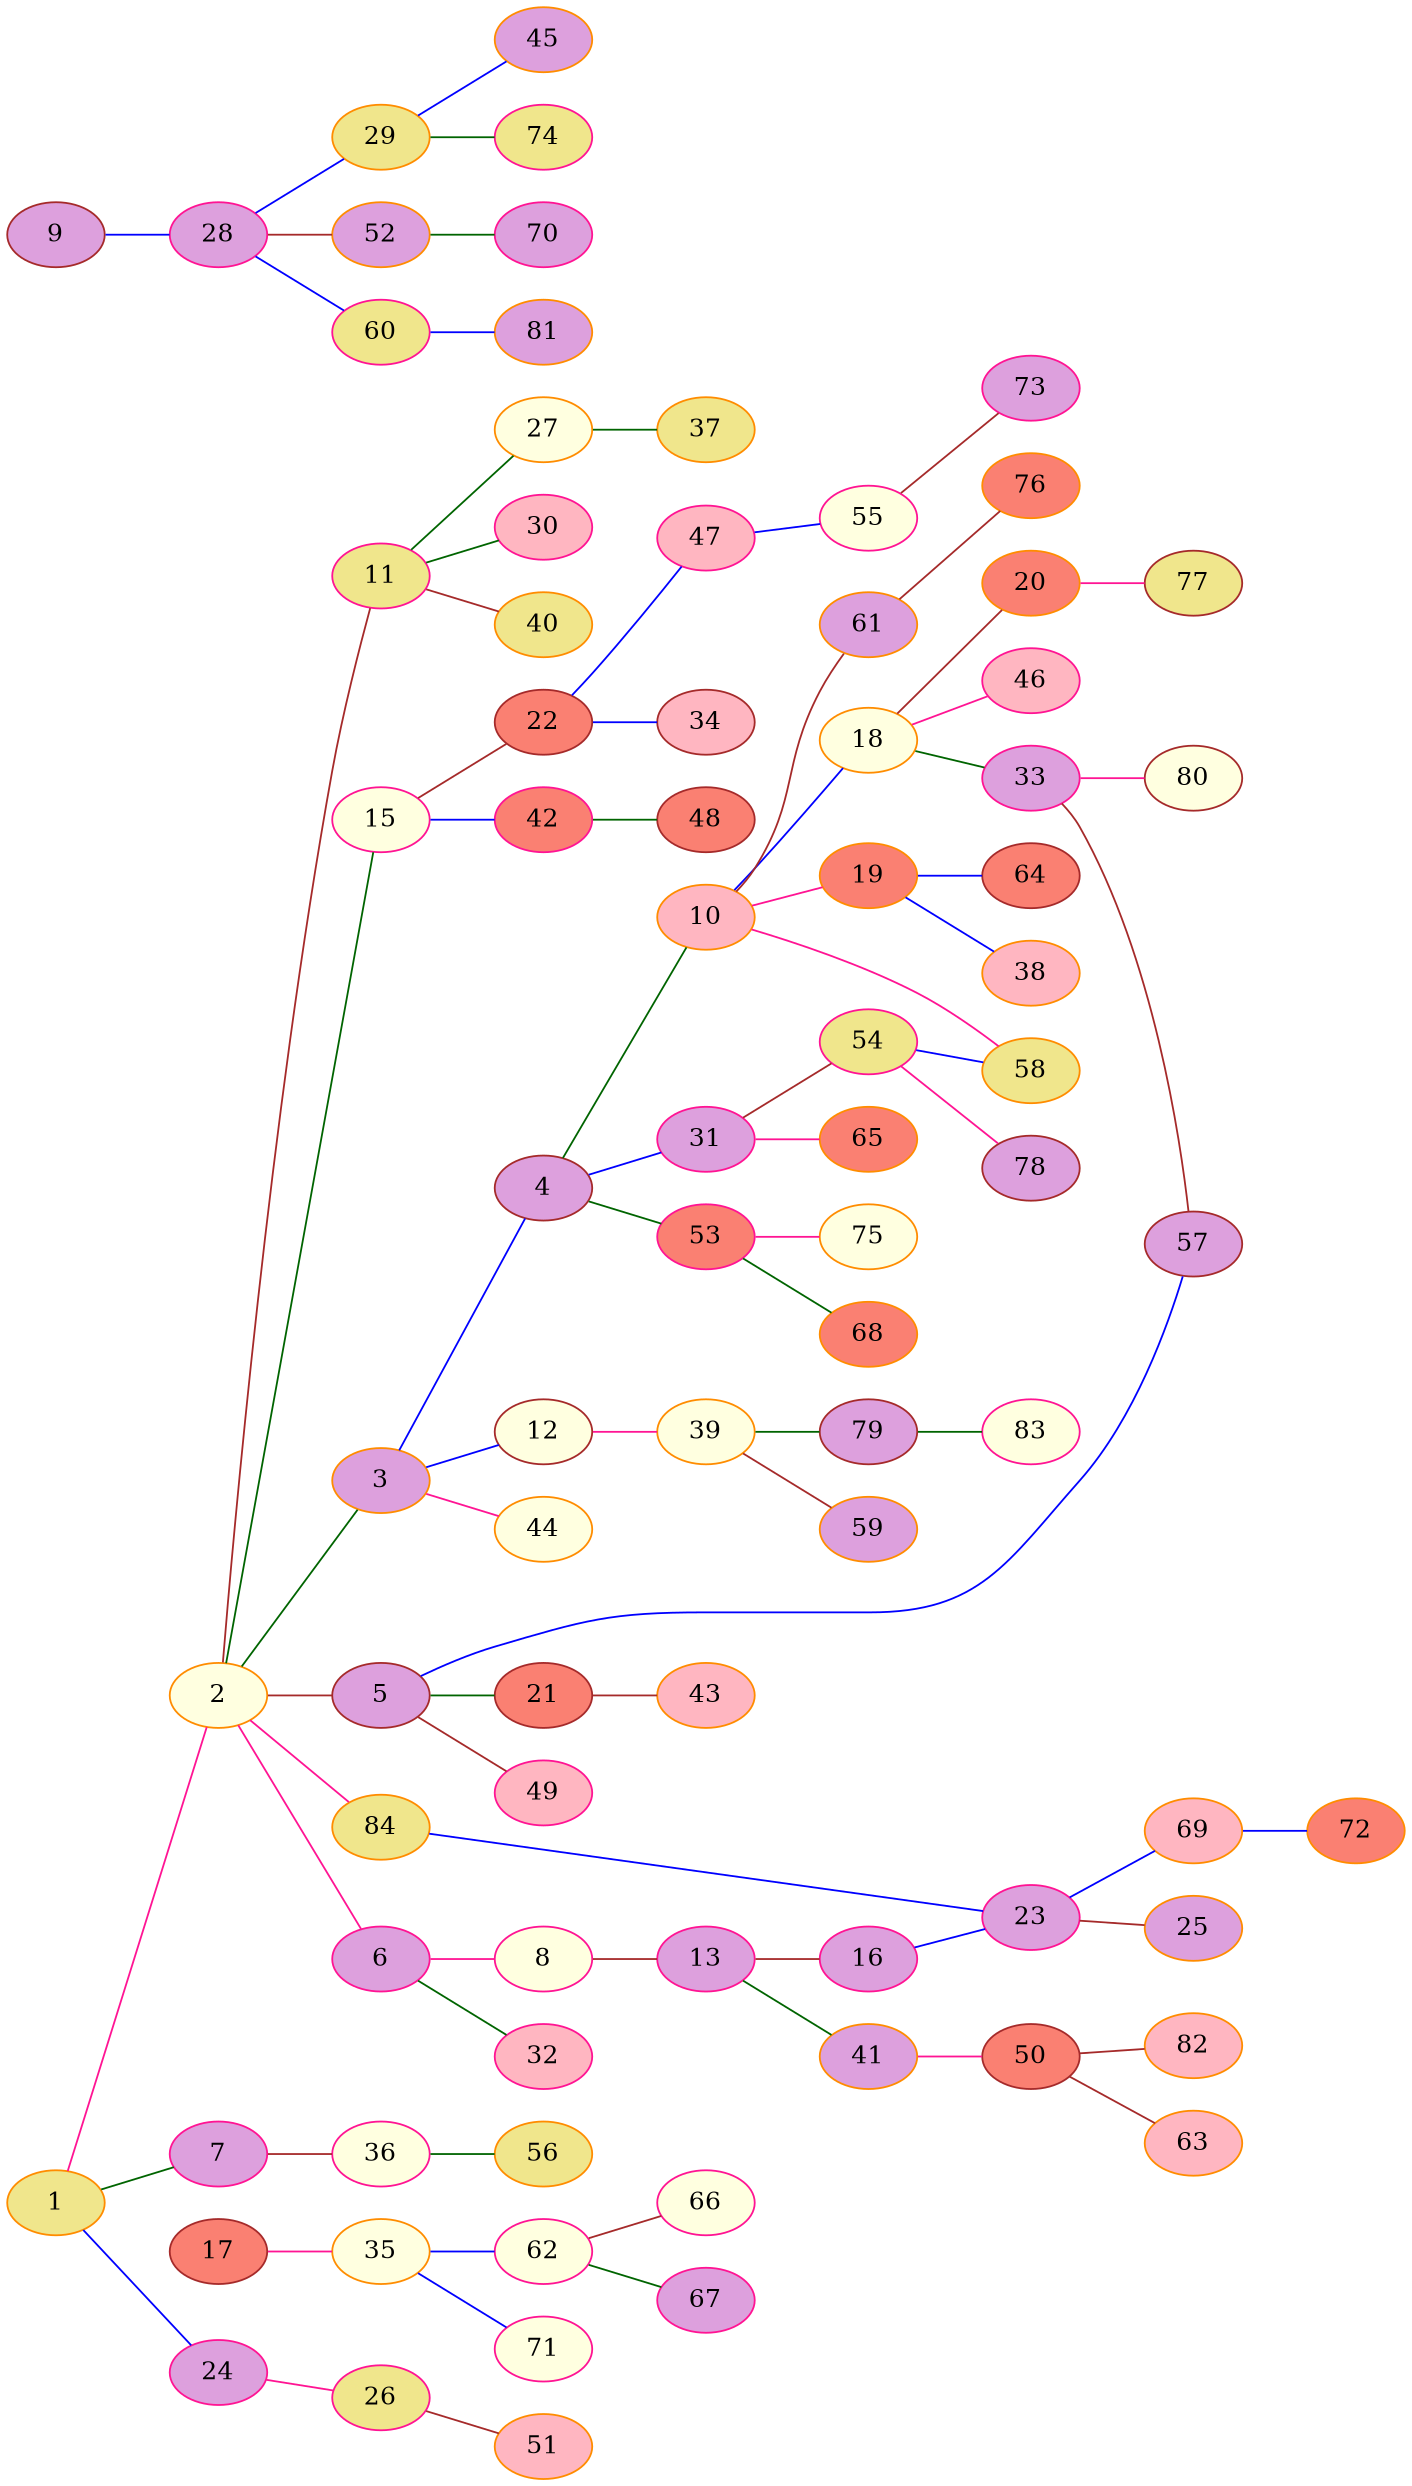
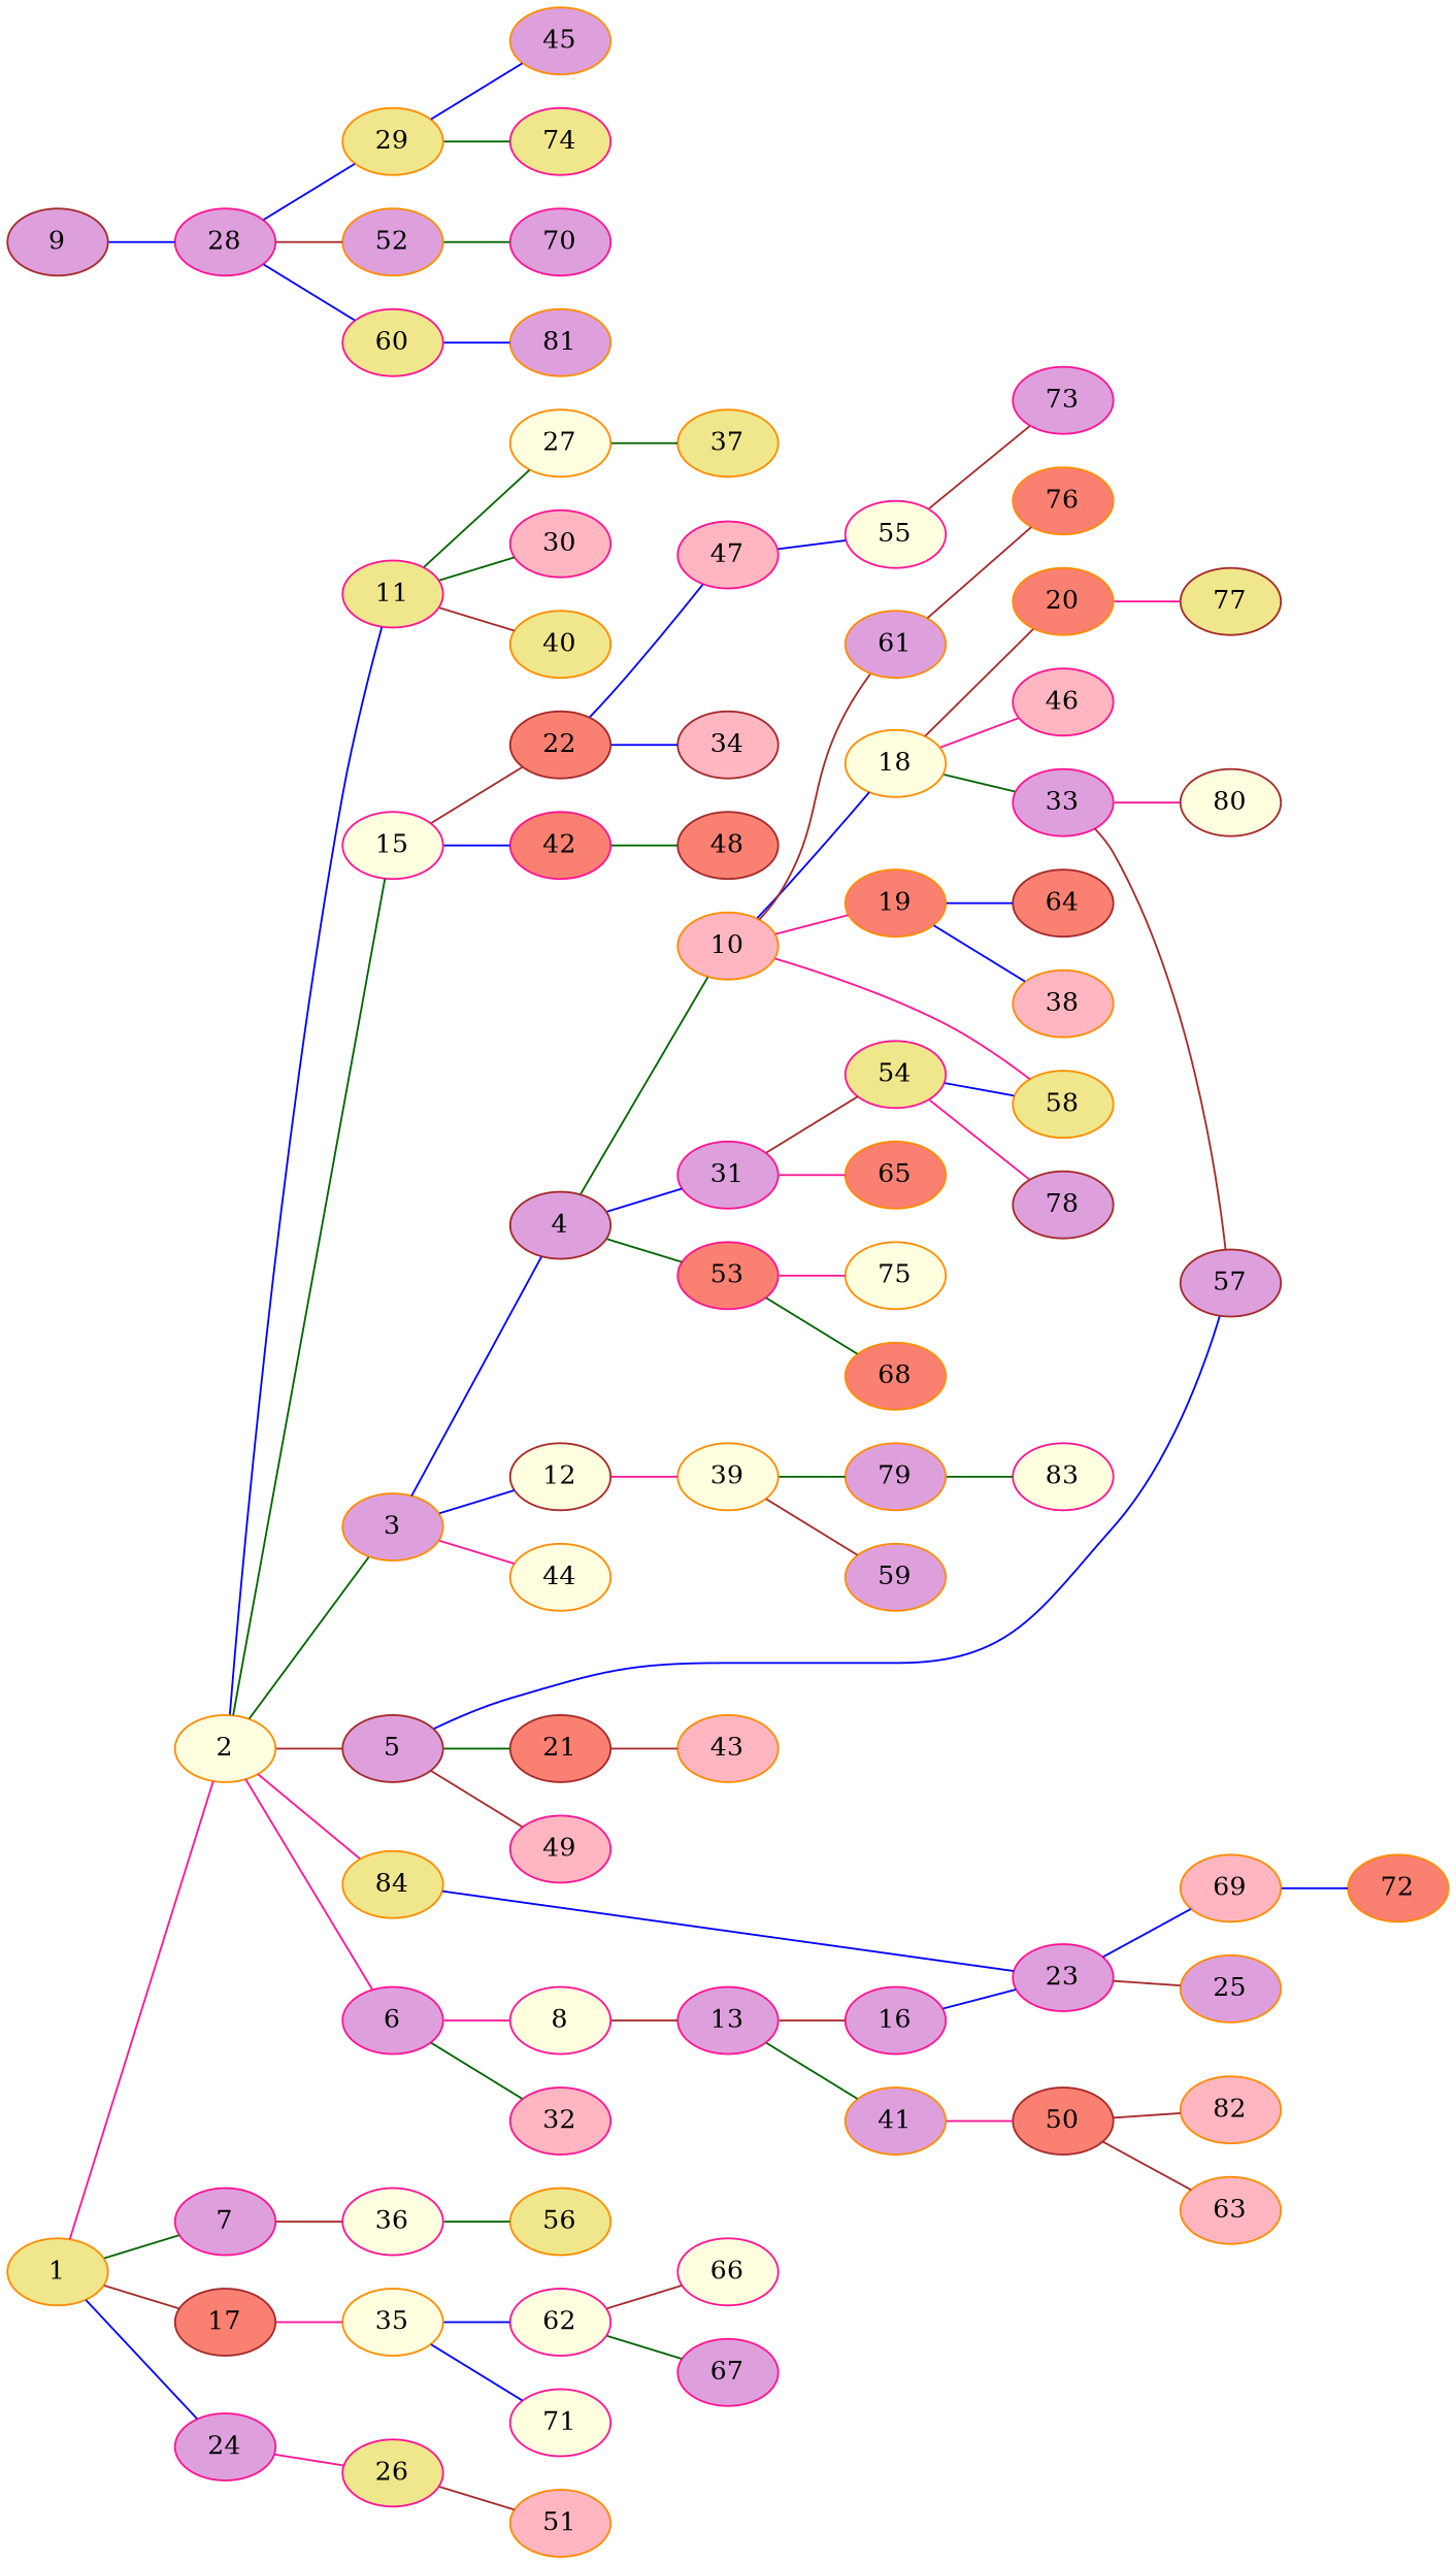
  graph {
    rankdir=LR
    node [color=darkorange fillcolor=plum style=filled]
    edge [color=blue]
    1 [fillcolor=khaki]
    2 [fillcolor=lightyellow]
    7 [color=deeppink]
    17 [color=brown fillcolor=salmon]
    24 [color=deeppink]
    3
    5 [color=brown]
    6 [color=deeppink]
    11 [color=deeppink fillcolor=khaki]
    n10 [fillcolor=khaki label=84]
    15 [color=deeppink fillcolor=lightyellow]
    36 [color=deeppink fillcolor=lightyellow]
    35 [fillcolor=lightyellow]
    26 [color=deeppink fillcolor=khaki]
    4 [color=brown]
    12 [color=brown fillcolor=lightyellow]
    44 [fillcolor=lightyellow]
    21 [color=brown fillcolor=salmon]
    49 [color=deeppink fillcolor=lightpink]
    57 [color=brown]
    8 [color=deeppink fillcolor=lightyellow]
    32 [color=deeppink fillcolor=lightpink]
    27 [fillcolor=lightyellow]
    30 [color=deeppink fillcolor=lightpink]
    40 [fillcolor=khaki]
    23 [color=deeppink]
    22 [color=brown fillcolor=salmon]
    42 [color=deeppink fillcolor=salmon]
    10 [fillcolor=lightpink]
    31 [color=deeppink]
    53 [color=deeppink fillcolor=salmon]
    39 [fillcolor=lightyellow]
    9 [color=brown]
    28 [color=deeppink]
    18 [fillcolor=lightyellow]
    19 [fillcolor=salmon]
    58 [fillcolor=khaki]
    61
    54 [color=deeppink fillcolor=khaki]
    65 [fillcolor=salmon]
    68 [fillcolor=salmon]
    75 [fillcolor=lightyellow]
    43 [fillcolor=lightpink]
    13 [color=deeppink]
    56 [fillcolor=khaki]
    16 [color=deeppink]
    41
    29 [fillcolor=khaki]
    52
    60 [color=deeppink fillcolor=khaki]
    20 [fillcolor=salmon]
    33 [color=deeppink]
    46 [color=deeppink fillcolor=lightpink]
    38 [fillcolor=lightpink]
    64 [color=brown fillcolor=salmon]
    76 [fillcolor=salmon]
    37 [fillcolor=khaki]
    59
-   79 [color=brown]
+   79
    50 [color=brown fillcolor=salmon]
    25
    69 [fillcolor=lightpink]
    34 [color=brown fillcolor=lightpink]
    47 [color=deeppink fillcolor=lightpink]
    48 [color=brown fillcolor=salmon]
    62 [color=deeppink fillcolor=lightyellow]
    71 [color=deeppink fillcolor=lightyellow]
    77 [color=brown fillcolor=khaki]
    80 [color=brown fillcolor=lightyellow]
    55 [color=deeppink fillcolor=lightyellow]
    72 [fillcolor=salmon]
    51 [fillcolor=lightpink]
    45
    74 [color=deeppink fillcolor=khaki]
    70 [color=deeppink]
    81
    78 [color=brown]
    66 [color=deeppink fillcolor=lightyellow]
    67 [color=deeppink]
    83 [color=deeppink fillcolor=lightyellow]
    63 [fillcolor=lightpink]
    82 [fillcolor=lightpink]
    73 [color=deeppink]
    1 -- 2 [color=deeppink]
    1 -- 7 [color=darkgreen]
+   1 -- 17 [color=brown]
    1 -- 24
    2 -- 3 [color=darkgreen]
    2 -- 5 [color=brown]
    2 -- 6 [color=deeppink]
-   2 -- 11 [color=brown]
+   2 -- 11
    2 -- n10 [color=deeppink]
    2 -- 15 [color=darkgreen]
    7 -- 36 [color=brown]
    17 -- 35 [color=deeppink]
    24 -- 26 [color=deeppink]
    3 -- 4
    3 -- 12
    3 -- 44 [color=deeppink]
    5 -- 21 [color=darkgreen]
    5 -- 49 [color=brown]
    5 -- 57
    6 -- 8 [color=deeppink]
    6 -- 32 [color=darkgreen]
    11 -- 27 [color=darkgreen]
    11 -- 30 [color=darkgreen]
    11 -- 40 [color=brown]
    n10 -- 23
    15 -- 22 [color=brown]
    15 -- 42
    36 -- 56 [color=darkgreen]
    35 -- 62
    35 -- 71
    26 -- 51 [color=brown]
    4 -- 10 [color=darkgreen]
    4 -- 31
    4 -- 53 [color=darkgreen]
    12 -- 39 [color=deeppink]
    21 -- 43 [color=brown]
    8 -- 13 [color=brown]
    27 -- 37 [color=darkgreen]
    23 -- 25 [color=brown]
    23 -- 69
    22 -- 34
    22 -- 47
    42 -- 48 [color=darkgreen]
    10 -- 18
    10 -- 19 [color=deeppink]
    10 -- 58 [color=deeppink]
    10 -- 61 [color=brown]
    31 -- 54 [color=brown]
    31 -- 65 [color=deeppink]
    53 -- 68 [color=darkgreen]
    53 -- 75 [color=deeppink]
    39 -- 59 [color=brown]
    39 -- 79 [color=darkgreen]
    9 -- 28
    28 -- 29
    28 -- 52 [color=brown]
    28 -- 60
    18 -- 20 [color=brown]
    18 -- 33 [color=darkgreen]
    18 -- 46 [color=deeppink]
    19 -- 38
    19 -- 64
    61 -- 76 [color=brown]
    54 -- 58
    54 -- 78 [color=deeppink]
    13 -- 16 [color=brown]
    13 -- 41 [color=darkgreen]
    16 -- 23
    41 -- 50 [color=deeppink]
    29 -- 45
    29 -- 74 [color=darkgreen]
    52 -- 70 [color=darkgreen]
    60 -- 81
    20 -- 77 [color=deeppink]
    33 -- 57 [color=brown]
    33 -- 80 [color=deeppink]
    79 -- 83 [color=darkgreen]
    50 -- 63 [color=brown]
    50 -- 82 [color=brown]
    69 -- 72
    47 -- 55
    62 -- 66 [color=brown]
    62 -- 67 [color=darkgreen]
    55 -- 73 [color=brown]
  }
